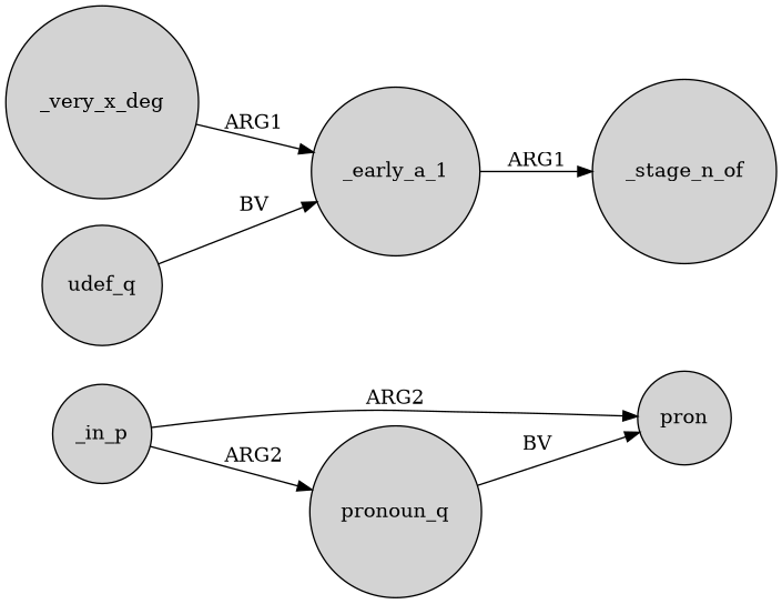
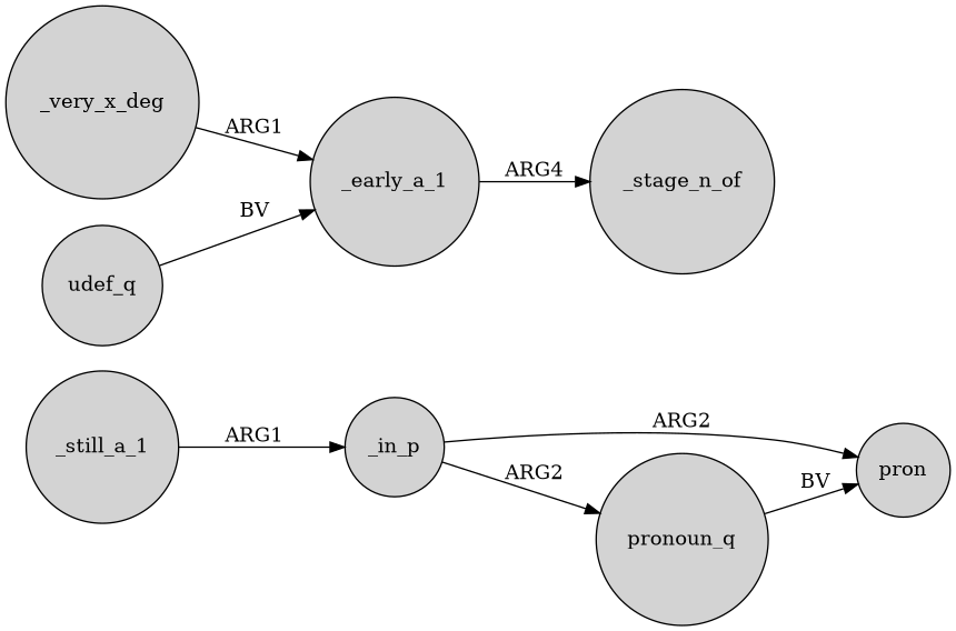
  digraph {
    rankdir=LR
    node [shape=circle style=filled]
+   _still_a_1
    _in_p
    pron
    pronoun_q
    _early_a_1
    _stage_n_of
    _very_x_deg
    udef_q
+   _still_a_1 -> _in_p [label=ARG1]
    _in_p -> pron [label=ARG2]
    _in_p -> pronoun_q [label=ARG2]
    pronoun_q -> pron [label=BV]
-   _early_a_1 -> _stage_n_of [label=ARG1]
+   _early_a_1 -> _stage_n_of [label=ARG4]
    _very_x_deg -> _early_a_1 [label=ARG1]
    udef_q -> _early_a_1 [label=BV]
  }
